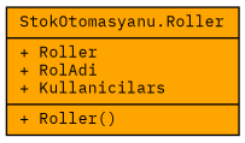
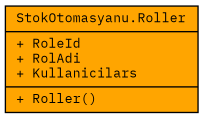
  digraph {
    fontname="IBM Plex Mono"
-   n1 [color=black fillcolor=orange fontcolor=black fontname="IBM Plex Mono" fontsize=10 height=0.2 label="{StokOtomasyanu.Roller\n|+ Roller\l+ RolAdi\l+ Kullanicilars\l|+ Roller()\l}" shape=record style=filled width=0.4]
+   n1 [color=black fillcolor=orange fontcolor=black fontname="IBM Plex Mono" fontsize=10 height=0.2 label="{StokOtomasyanu.Roller\n|+ RoleId\l+ RolAdi\l+ Kullanicilars\l|+ Roller()\l}" shape=record style=filled width=0.4]
  }
